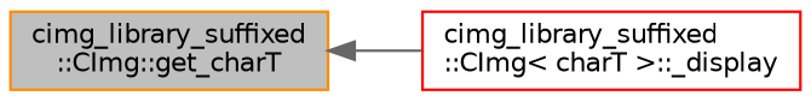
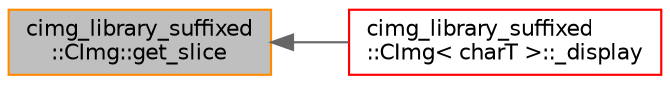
  digraph {
    rankdir=LR
    node [fontname=Helvetica fontsize=10 shape=record style=filled]
-   n1 [color=darkorange fillcolor=grey75 fontcolor=black height=0.2 label="cimg_library_suffixed\l::CImg::get_charT" width=0.4]
+   n1 [color=darkorange fillcolor=grey75 fontcolor=black height=0.2 label="cimg_library_suffixed\l::CImg::get_slice" width=0.4]
    n2 [color=red fillcolor=white height=0.2 label="cimg_library_suffixed\l::CImg\< charT \>::_display" width=0.4]
    n1 -> n2 [color=gray40 dir=back fontname=Helvetica fontsize=10 labelfontname=Helvetica labelfontsize=10 style=solid]
  }
